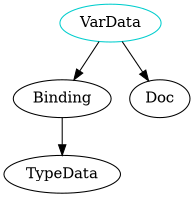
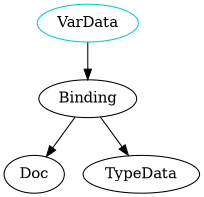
  digraph {
    fontname="DejaVu Serif"
    node [fontname="DejaVu Serif"]
    edge [fontname="DejaVu Serif"]
    n1 [color=cyan3 label=VarData shape=oval]
    Binding
    Doc
    TypeData
    n1 -> Binding
-   n1 -> Doc
+   Binding -> Doc
    Binding -> TypeData
  }
